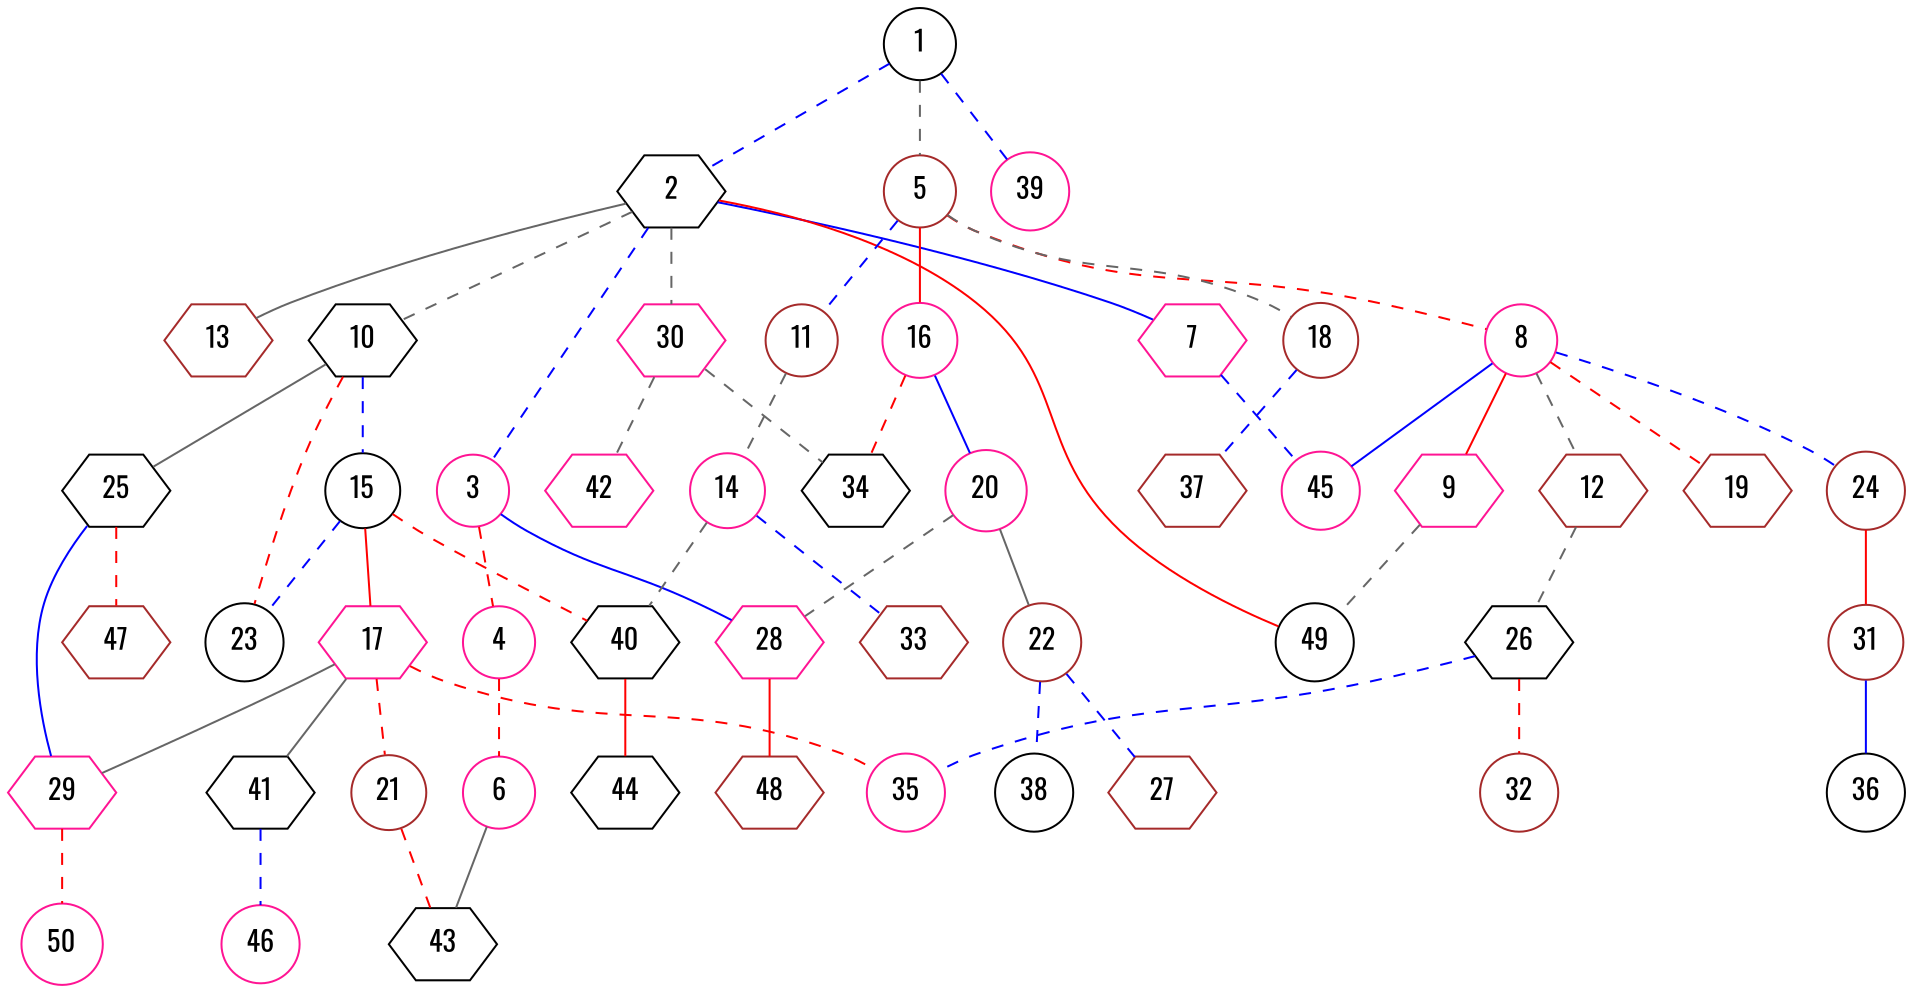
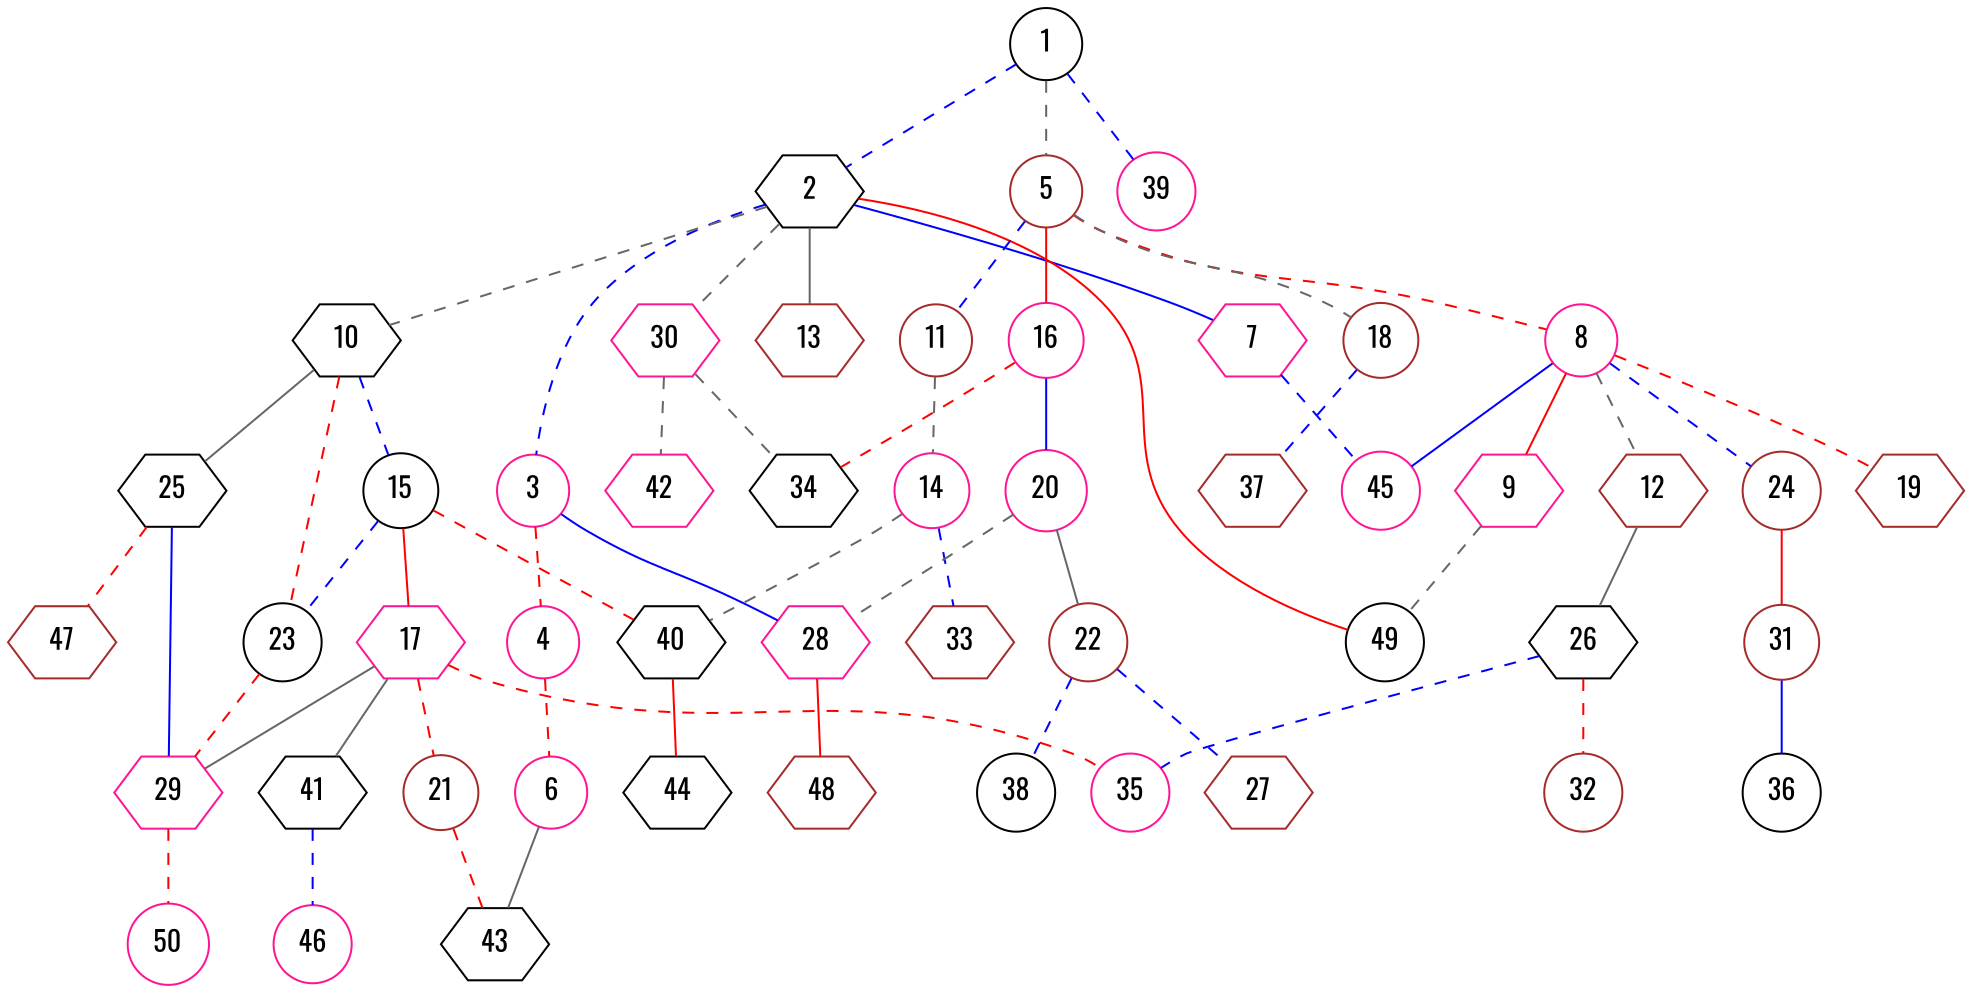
  graph {
    fontname=Oswald
    node [color=deeppink fontname=Oswald shape=circle]
    edge [color=red fontname=Oswald style=dashed]
    1 [color=black]
    2 [color=black shape=hexagon]
    5 [color=brown]
    39
    3
    7 [shape=hexagon]
    10 [color=black shape=hexagon]
    13 [color=brown shape=hexagon]
    30 [shape=hexagon]
    49 [color=black]
    8
    11 [color=brown]
    16
    18 [color=brown]
    4
    28 [shape=hexagon]
    45
    15 [color=black]
    23 [color=black]
    25 [color=black shape=hexagon]
    34 [color=black shape=hexagon]
    42 [shape=hexagon]
    9 [shape=hexagon]
    12 [color=brown shape=hexagon]
    19 [color=brown shape=hexagon]
    24 [color=brown]
    14
    20
    37 [color=brown shape=hexagon]
    6
    48 [color=brown shape=hexagon]
    40 [color=black shape=hexagon]
    17 [shape=hexagon]
    29 [shape=hexagon]
    47 [color=brown shape=hexagon]
    43 [color=black shape=hexagon]
    26 [color=black shape=hexagon]
    31 [color=brown]
    33 [color=brown shape=hexagon]
    22 [color=brown]
    35
    32 [color=brown]
    36 [color=black]
    44 [color=black shape=hexagon]
    21 [color=brown]
    41 [color=black shape=hexagon]
    50
    46
    27 [color=brown shape=hexagon]
    38 [color=black]
    1 -- 2 [color=blue]
    1 -- 5 [color=gray40]
    1 -- 39 [color=blue]
    2 -- 3 [color=blue]
    2 -- 7 [color=blue style=solid]
    2 -- 10 [color=gray40]
    2 -- 13 [color=gray40 style=solid]
    2 -- 30 [color=gray40]
    2 -- 49 [style=solid]
    5 -- 8
    5 -- 11 [color=blue]
    5 -- 16 [style=solid]
    5 -- 18 [color=gray40]
    3 -- 4
    3 -- 28 [color=blue style=solid]
    7 -- 45 [color=blue]
    10 -- 15 [color=blue]
    10 -- 23
    10 -- 25 [color=gray40 style=solid]
    30 -- 34 [color=gray40]
    30 -- 42 [color=gray40]
    8 -- 45 [color=blue style=solid]
    8 -- 9 [style=solid]
    8 -- 12 [color=gray40]
    8 -- 19
    8 -- 24 [color=blue]
    11 -- 14 [color=gray40]
    16 -- 34
    16 -- 20 [color=blue style=solid]
    18 -- 37 [color=blue]
    4 -- 6
    28 -- 48 [style=solid]
    15 -- 23 [color=blue]
    15 -- 40
    15 -- 17 [style=solid]
+   23 -- 29
    25 -- 29 [color=blue style=solid]
    25 -- 47
    9 -- 49 [color=gray40]
-   12 -- 26 [color=gray40]
+   12 -- 26 [color=gray40 style=solid]
    24 -- 31 [style=solid]
    14 -- 40 [color=gray40]
    14 -- 33 [color=blue]
    20 -- 28 [color=gray40]
    20 -- 22 [color=gray40 style=solid]
    6 -- 43 [color=gray40 style=solid]
    40 -- 44 [style=solid]
    17 -- 29 [color=gray40 style=solid]
    17 -- 35
    17 -- 21
    17 -- 41 [color=gray40 style=solid]
    29 -- 50
    26 -- 35 [color=blue]
    26 -- 32
    31 -- 36 [color=blue style=solid]
    22 -- 27 [color=blue]
    22 -- 38 [color=blue]
    21 -- 43
    41 -- 46 [color=blue]
  }
